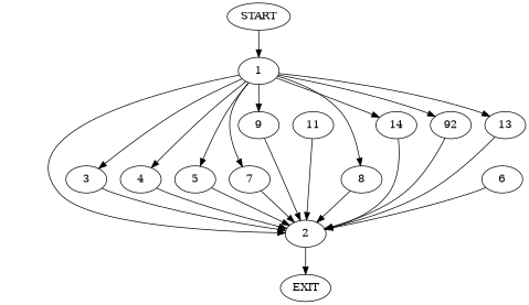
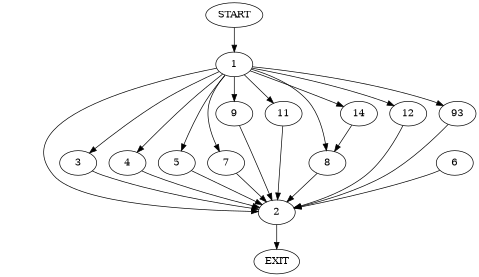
  digraph {
    n1 [label=START]
    1
    2
    3
    4
    5
    7
    8
    9
    11
-   12 [label=92]
-   13
+   12
+   13 [label=93]
    14
    n14 [label=EXIT]
    6
    n1 -> 1
    1 -> 2
    1 -> 3
    1 -> 4
    1 -> 5
    1 -> 7
    1 -> 8
    1 -> 9
+   1 -> 11
    1 -> 12
    1 -> 13
    1 -> 14
    2 -> n14
    3 -> 2
    4 -> 2
    5 -> 2
    7 -> 2
    8 -> 2
    9 -> 2
    11 -> 2
    12 -> 2
    13 -> 2
-   14 -> 2
+   14 -> 8
    6 -> 2
  }
